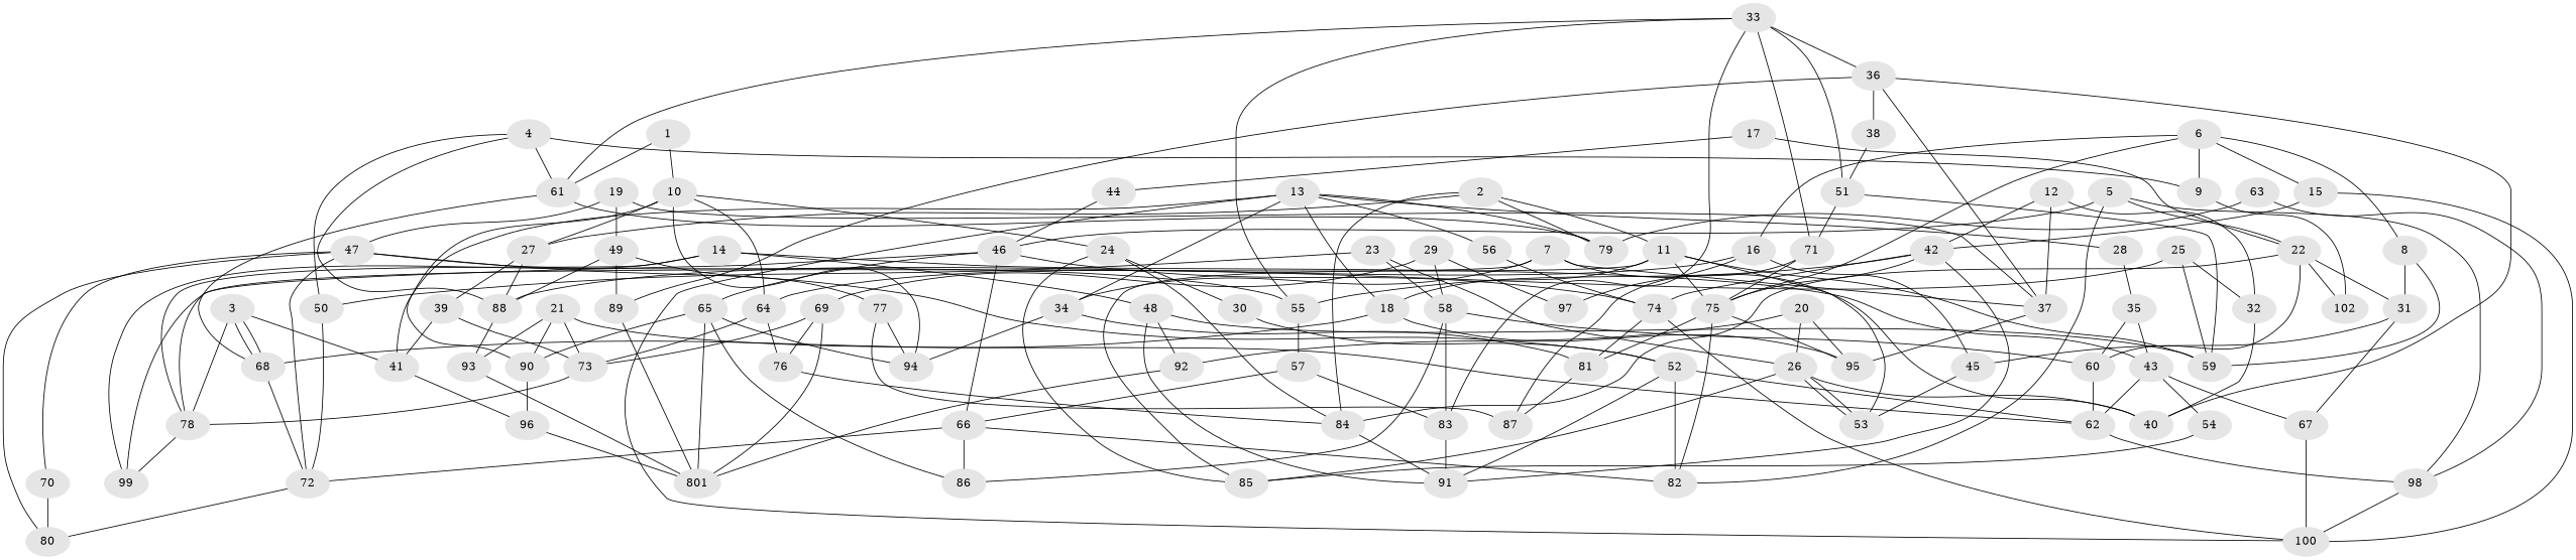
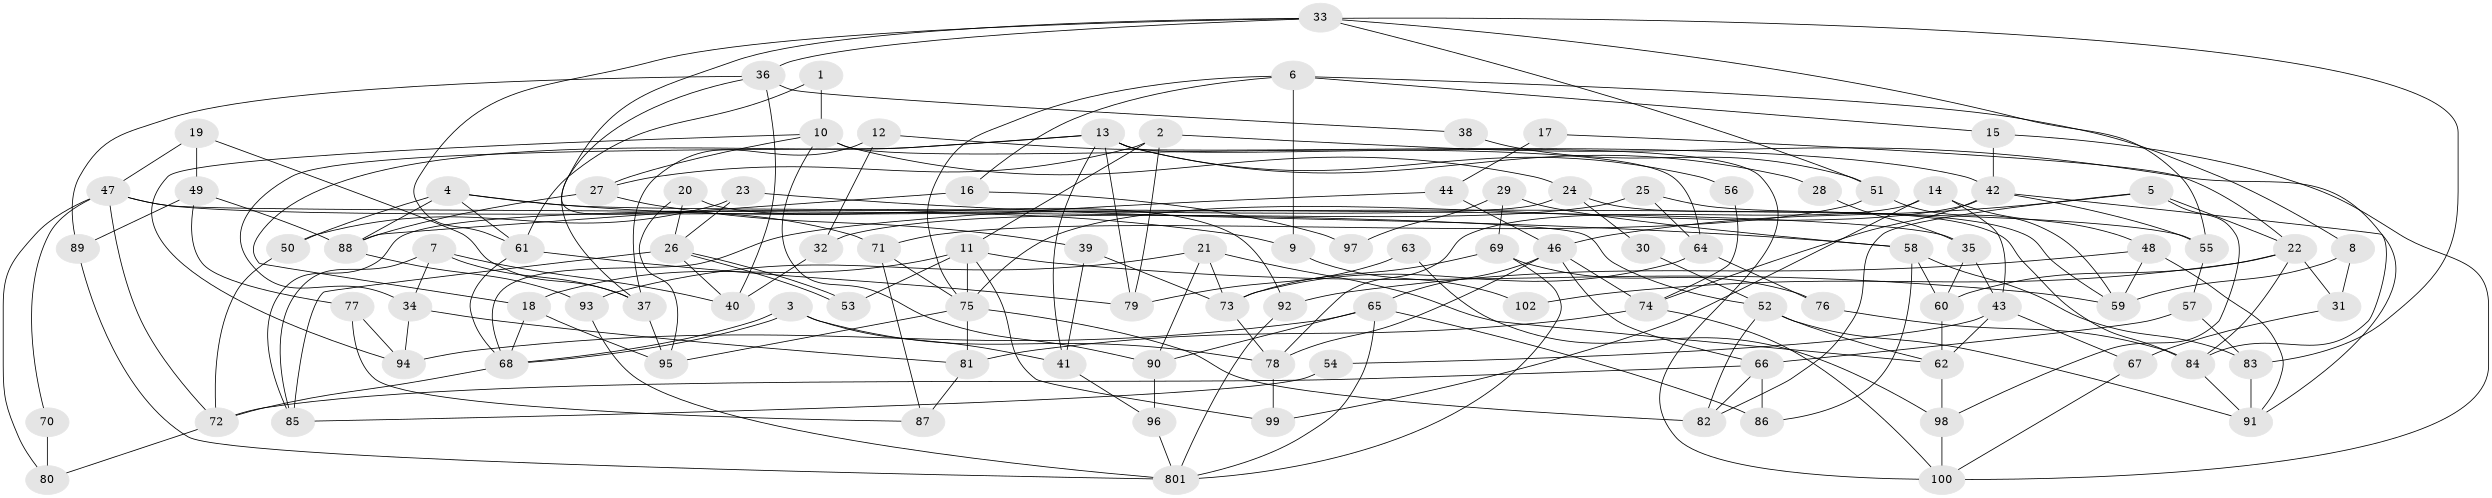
  graph {
    node [color=gray90 style=filled]
    1
    10
    61
    6
    9
    8
    15
    16
    75
    27
    24
    64
    90
    94
    79
    68
    2
    11
    84
    59
    18
    53
    99
    88
    39
    91
    3
    41
    78
    96
    72
    4
    35
    50
    102
    43
    60
    93
    5
    22
    46
    82
    98
    31
    74
    65
    66
    100
    42
-   45
    97
    95
    81
    7
    34
    37
    40
    85
    67
    30
    73
    76
    12
    32
    55
    13
    28
    56
    14
    48
    62
    54
    92
    17
    44
    19
    47
    49
    52
    70
    80
    89
    77
    20
    26
    n86 [label=801]
    21
    23
    58
    83
    86
    25
    29
    69
    33
    36
    51
    71
    38
    57
    87
    63
    1 -- 10
    1 -- 61
    10 -- 27
    10 -- 24
    10 -- 64
    10 -- 90
    10 -- 94
    61 -- 79
    61 -- 68
    6 -- 9
    6 -- 8
    6 -- 15
    6 -- 16
    6 -- 75
    9 -- 102
    8 -- 59
    8 -- 31
    15 -- 100
    15 -- 42
    16 -- 88
-   16 -- 45
    16 -- 97
    75 -- 82
    75 -- 95
    75 -- 81
    27 -- 88
    27 -- 39
    24 -- 84
    24 -- 85
    24 -- 30
    64 -- 73
    64 -- 76
    90 -- 96
    68 -- 72
    2 -- 27
    2 -- 79
    2 -- 11
    2 -- 84
    11 -- 75
    11 -- 59
    11 -- 18
    11 -- 53
    11 -- 99
    84 -- 91
    18 -- 68
    18 -- 95
    88 -- 93
    39 -- 41
    39 -- 73
    3 -- 68
    3 -- 68
    3 -- 41
    3 -- 78
    41 -- 96
    78 -- 99
    96 -- n86
    72 -- 80
    4 -- 61
    4 -- 9
    4 -- 88
+   4 -- 35
    4 -- 50
    35 -- 43
    35 -- 60
    50 -- 72
    43 -- 67
    43 -- 62
    43 -- 54
    60 -- 62
    93 -- n86
    5 -- 22
    5 -- 46
    5 -- 82
    5 -- 98
    22 -- 84
    22 -- 102
    22 -- 60
    22 -- 31
    46 -- 78
    46 -- 74
    46 -- 65
    46 -- 66
    98 -- 100
-   31 -- 45
    31 -- 67
    74 -- 100
    74 -- 81
    65 -- 90
    65 -- 94
    65 -- n86
    65 -- 86
    66 -- 72
    66 -- 82
    66 -- 86
    42 -- 75
    42 -- 91
    42 -- 74
    42 -- 55
-   45 -- 53
    81 -- 87
    7 -- 34
    7 -- 37
    7 -- 40
    7 -- 85
    34 -- 94
    34 -- 81
    37 -- 95
    67 -- 100
    30 -- 52
    73 -- 78
    76 -- 84
    12 -- 42
    12 -- 37
    12 -- 32
    32 -- 40
    55 -- 57
    13 -- 79
    13 -- 18
    13 -- 41
    13 -- 100
    13 -- 34
    13 -- 28
    13 -- 56
    28 -- 35
    56 -- 74
    14 -- 99
    14 -- 78
    14 -- 43
    14 -- 48
    48 -- 59
    48 -- 91
    48 -- 92
    62 -- 98
    54 -- 85
    92 -- n86
    17 -- 22
    17 -- 44
+   44 -- 68
    44 -- 46
    19 -- 37
    19 -- 47
    19 -- 49
    47 -- 72
    47 -- 55
    47 -- 52
    47 -- 70
    47 -- 80
    49 -- 88
    49 -- 89
    49 -- 77
    52 -- 91
    52 -- 82
    52 -- 62
    70 -- 80
    89 -- n86
    77 -- 94
    77 -- 87
    20 -- 95
    20 -- 92
    20 -- 26
    26 -- 53
    26 -- 53
    26 -- 40
    26 -- 85
    21 -- 90
    21 -- 93
    21 -- 73
    21 -- 62
    23 -- 50
    23 -- 26
    23 -- 58
    58 -- 60
    58 -- 83
    58 -- 86
    83 -- 91
    25 -- 64
    25 -- 59
    25 -- 32
    29 -- 97
    29 -- 58
    29 -- 69
    69 -- 73
    69 -- 76
    69 -- n86
    33 -- 61
    33 -- 55
    33 -- 83
    33 -- 36
    33 -- 51
    33 -- 71
    36 -- 37
    36 -- 40
    36 -- 89
    36 -- 38
    51 -- 59
    51 -- 71
    71 -- 75
    71 -- 87
    38 -- 51
    57 -- 66
    57 -- 83
    63 -- 79
    63 -- 98
  }
